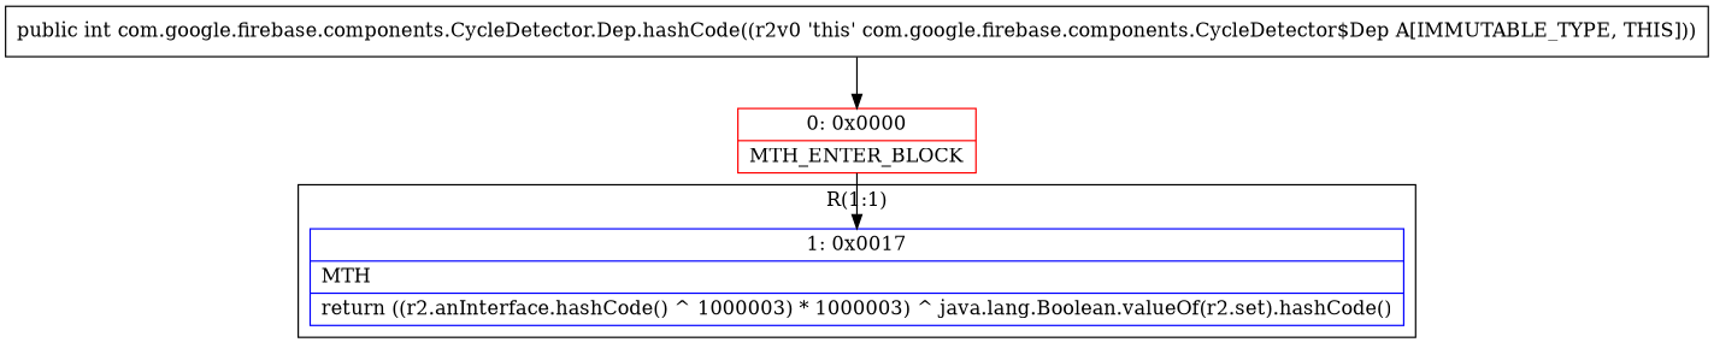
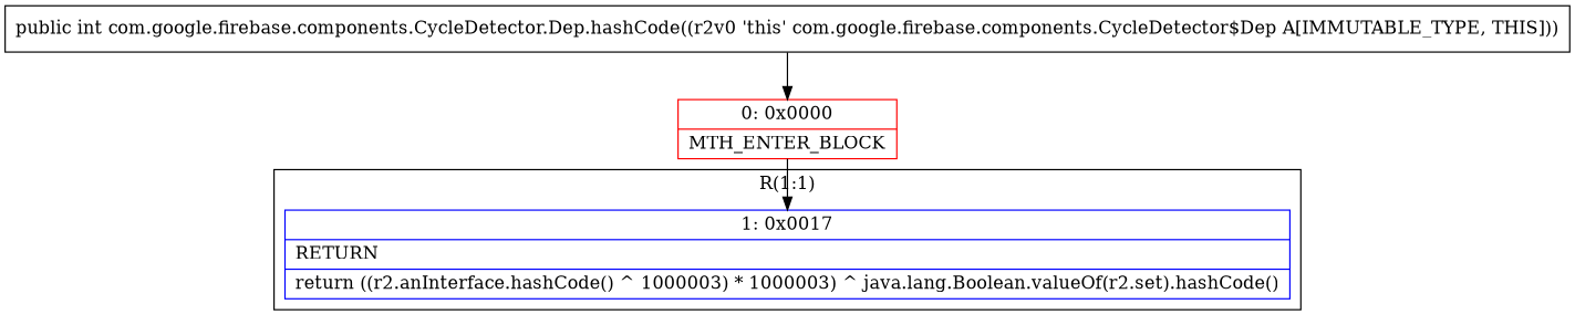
  digraph {
    node [shape=record]
-   n1 [color=blue label="{1\:\ 0x0017|MTH\l|return ((r2.anInterface.hashCode() ^ 1000003) * 1000003) ^ java.lang.Boolean.valueOf(r2.set).hashCode()\l}"]
+   n1 [color=blue label="{1\:\ 0x0017|RETURN\l|return ((r2.anInterface.hashCode() ^ 1000003) * 1000003) ^ java.lang.Boolean.valueOf(r2.set).hashCode()\l}"]
    n2 [color=red label="{0\:\ 0x0000|MTH_ENTER_BLOCK\l}"]
    n3 [label="{public int com.google.firebase.components.CycleDetector.Dep.hashCode((r2v0 'this' com.google.firebase.components.CycleDetector$Dep A[IMMUTABLE_TYPE, THIS])) }"]
    subgraph cluster_1 {
      label="R(1:1)"
      n1
    }
    n2 -> n1
    n3 -> n2
  }
